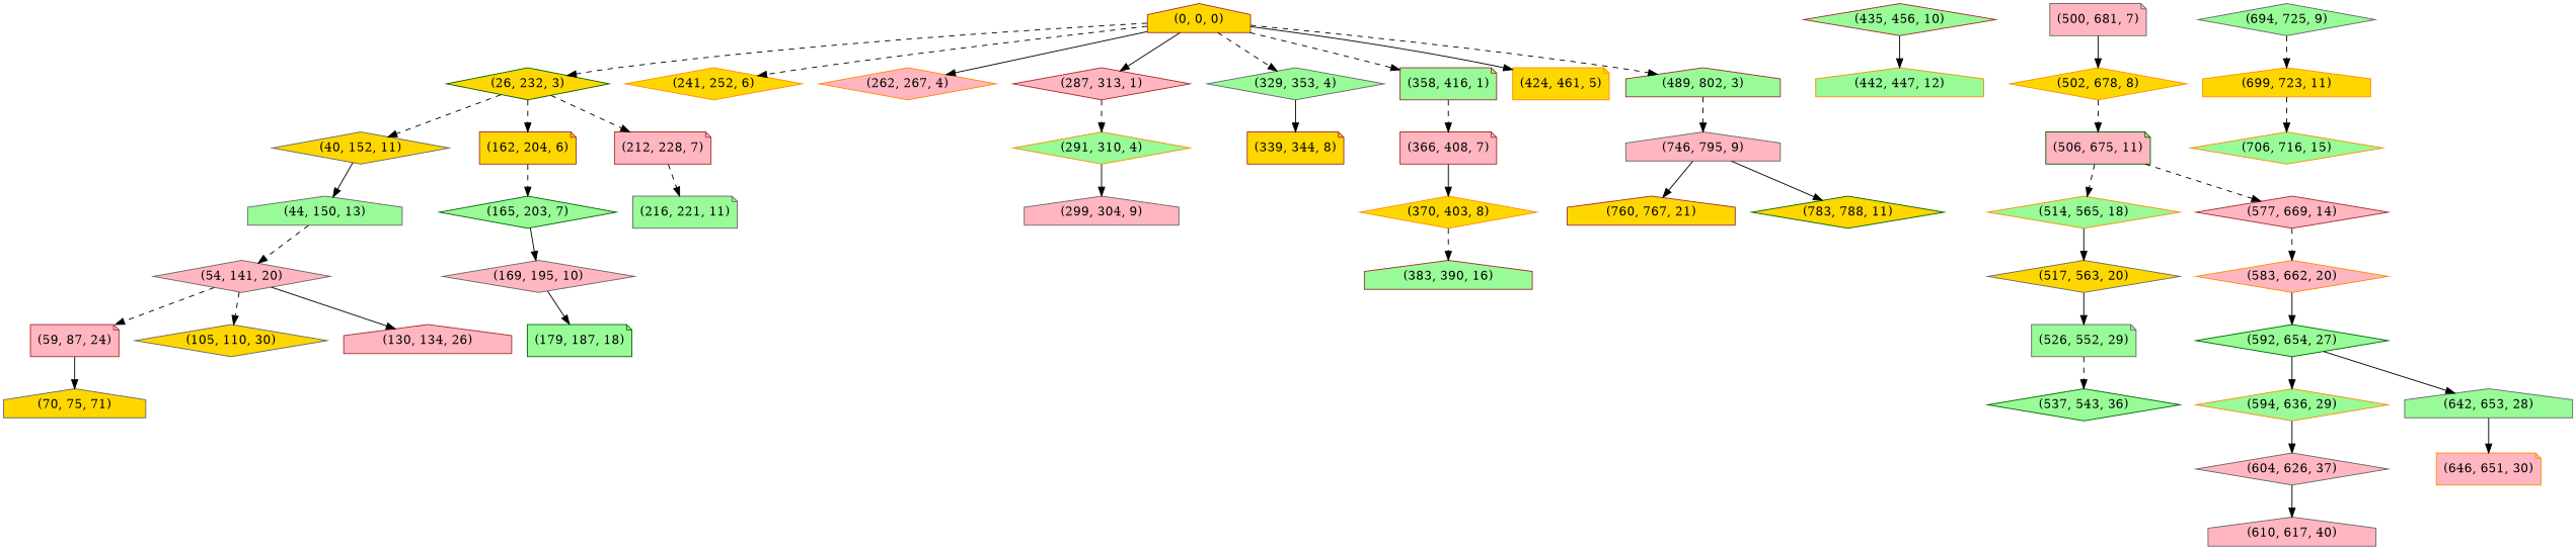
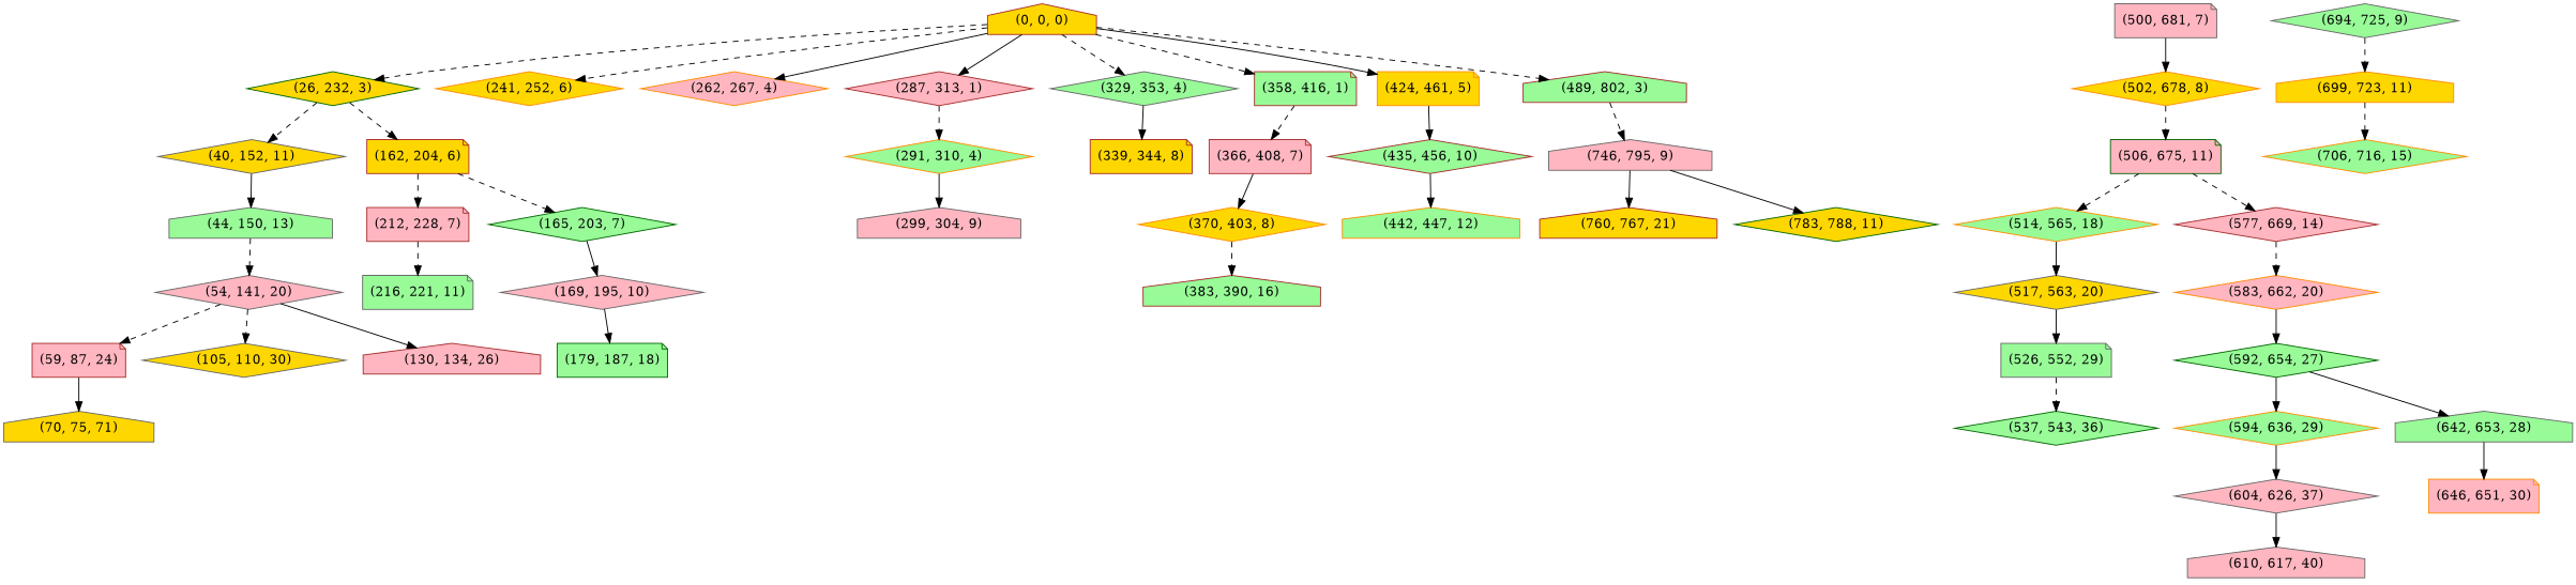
  digraph {
    node [color=gray40 fillcolor=palegreen shape=diamond style=filled]
    edge [style=dashed]
    "(0, 0, 0)" [color=brown fillcolor=gold shape=house]
    "(26, 232, 3)" [color=darkgreen fillcolor=gold]
    "(241, 252, 6)" [color=darkorange fillcolor=gold]
    "(262, 267, 4)" [color=darkorange fillcolor=lightpink]
    "(287, 313, 1)" [color=brown fillcolor=lightpink]
    "(329, 353, 4)"
    "(358, 416, 1)" [color=brown shape=note]
    "(424, 461, 5)" [color=darkorange fillcolor=gold shape=note]
    "(489, 802, 3)" [color=brown shape=house]
    "(40, 152, 11)" [fillcolor=gold]
    "(162, 204, 6)" [color=brown fillcolor=gold shape=note]
    "(212, 228, 7)" [color=brown fillcolor=lightpink shape=note]
    "(291, 310, 4)" [color=darkorange]
    "(339, 344, 8)" [color=brown fillcolor=gold shape=note]
    "(366, 408, 7)" [color=brown fillcolor=lightpink shape=note]
    "(435, 456, 10)" [color=brown]
    "(746, 795, 9)" [fillcolor=lightpink shape=house]
    "(44, 150, 13)" [shape=house]
    "(165, 203, 7)" [color=darkgreen]
    "(216, 221, 11)" [shape=note]
    "(54, 141, 20)" [fillcolor=lightpink]
    "(59, 87, 24)" [color=brown fillcolor=lightpink shape=note]
    "(105, 110, 30)" [fillcolor=gold]
    "(130, 134, 26)" [color=brown fillcolor=lightpink shape=house]
    n25 [fillcolor=gold label="(70, 75, 71)" shape=house]
    "(169, 195, 10)" [fillcolor=lightpink]
    "(179, 187, 18)" [color=darkgreen shape=note]
    "(299, 304, 9)" [fillcolor=lightpink shape=house]
    "(370, 403, 8)" [color=darkorange fillcolor=gold]
    "(383, 390, 16)" [color=brown shape=house]
    "(442, 447, 12)" [color=darkorange shape=house]
    "(500, 681, 7)" [fillcolor=lightpink shape=note]
    "(502, 678, 8)" [color=darkorange fillcolor=gold]
    "(699, 723, 11)" [color=darkorange fillcolor=gold shape=house]
    "(694, 725, 9)"
    "(760, 767, 21)" [color=brown fillcolor=gold shape=house]
    "(783, 788, 11)" [color=darkgreen fillcolor=gold]
    "(506, 675, 11)" [color=darkgreen fillcolor=lightpink shape=note]
    "(514, 565, 18)" [color=darkorange]
    "(577, 669, 14)" [color=brown fillcolor=lightpink]
    "(517, 563, 20)" [fillcolor=gold]
    "(583, 662, 20)" [color=darkorange fillcolor=lightpink]
    "(526, 552, 29)" [shape=note]
    "(537, 543, 36)" [color=darkgreen]
    "(592, 654, 27)" [color=darkgreen]
    "(594, 636, 29)" [color=darkorange]
    "(642, 653, 28)" [shape=house]
    "(604, 626, 37)" [fillcolor=lightpink]
    "(646, 651, 30)" [color=darkorange fillcolor=lightpink shape=note]
    "(610, 617, 40)" [fillcolor=lightpink shape=house]
    "(706, 716, 15)" [color=darkorange]
    "(0, 0, 0)" -> "(26, 232, 3)"
    "(0, 0, 0)" -> "(241, 252, 6)"
    "(0, 0, 0)" -> "(262, 267, 4)" [style=solid]
    "(0, 0, 0)" -> "(287, 313, 1)" [style=solid]
    "(0, 0, 0)" -> "(329, 353, 4)"
    "(0, 0, 0)" -> "(358, 416, 1)"
    "(0, 0, 0)" -> "(424, 461, 5)" [style=solid]
    "(0, 0, 0)" -> "(489, 802, 3)"
    "(26, 232, 3)" -> "(40, 152, 11)"
    "(26, 232, 3)" -> "(162, 204, 6)"
-   "(26, 232, 3)" -> "(212, 228, 7)"
+   "(162, 204, 6)" -> "(212, 228, 7)"
    "(287, 313, 1)" -> "(291, 310, 4)"
    "(329, 353, 4)" -> "(339, 344, 8)" [style=solid]
    "(358, 416, 1)" -> "(366, 408, 7)"
+   "(424, 461, 5)" -> "(435, 456, 10)" [style=solid]
    "(489, 802, 3)" -> "(746, 795, 9)"
    "(40, 152, 11)" -> "(44, 150, 13)" [style=solid]
    "(162, 204, 6)" -> "(165, 203, 7)"
    "(212, 228, 7)" -> "(216, 221, 11)"
    "(291, 310, 4)" -> "(299, 304, 9)" [style=solid]
    "(366, 408, 7)" -> "(370, 403, 8)" [style=solid]
    "(435, 456, 10)" -> "(442, 447, 12)" [style=solid]
    "(746, 795, 9)" -> "(760, 767, 21)" [style=solid]
    "(746, 795, 9)" -> "(783, 788, 11)" [style=solid]
    "(44, 150, 13)" -> "(54, 141, 20)"
    "(165, 203, 7)" -> "(169, 195, 10)" [style=solid]
    "(54, 141, 20)" -> "(59, 87, 24)"
    "(54, 141, 20)" -> "(105, 110, 30)"
    "(54, 141, 20)" -> "(130, 134, 26)" [style=solid]
    "(59, 87, 24)" -> n25 [style=solid]
    "(169, 195, 10)" -> "(179, 187, 18)" [style=solid]
    "(370, 403, 8)" -> "(383, 390, 16)"
    "(500, 681, 7)" -> "(502, 678, 8)" [style=solid]
    "(502, 678, 8)" -> "(506, 675, 11)"
    "(699, 723, 11)" -> "(706, 716, 15)"
    "(694, 725, 9)" -> "(699, 723, 11)"
    "(506, 675, 11)" -> "(514, 565, 18)"
    "(506, 675, 11)" -> "(577, 669, 14)"
    "(514, 565, 18)" -> "(517, 563, 20)" [style=solid]
    "(577, 669, 14)" -> "(583, 662, 20)"
    "(517, 563, 20)" -> "(526, 552, 29)" [style=solid]
    "(583, 662, 20)" -> "(592, 654, 27)" [style=solid]
    "(526, 552, 29)" -> "(537, 543, 36)"
    "(592, 654, 27)" -> "(594, 636, 29)" [style=solid]
    "(592, 654, 27)" -> "(642, 653, 28)" [style=solid]
    "(594, 636, 29)" -> "(604, 626, 37)" [style=solid]
    "(642, 653, 28)" -> "(646, 651, 30)" [style=solid]
    "(604, 626, 37)" -> "(610, 617, 40)" [style=solid]
  }
